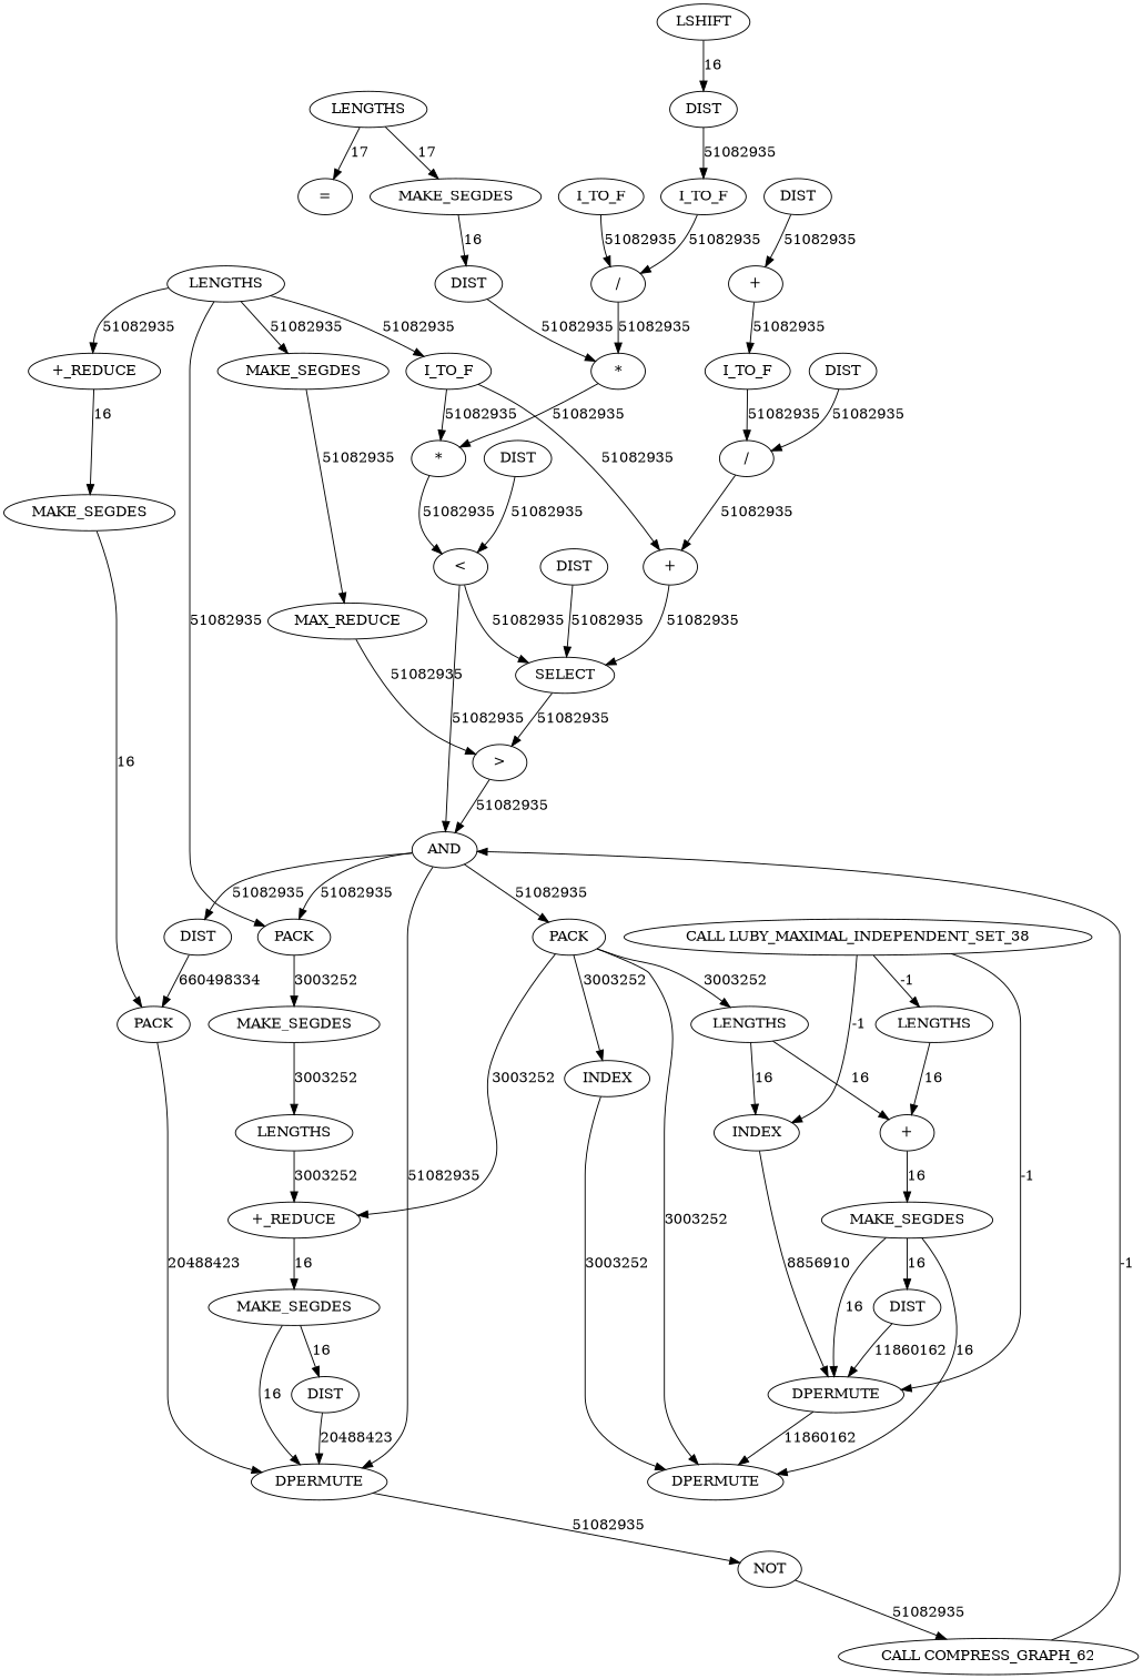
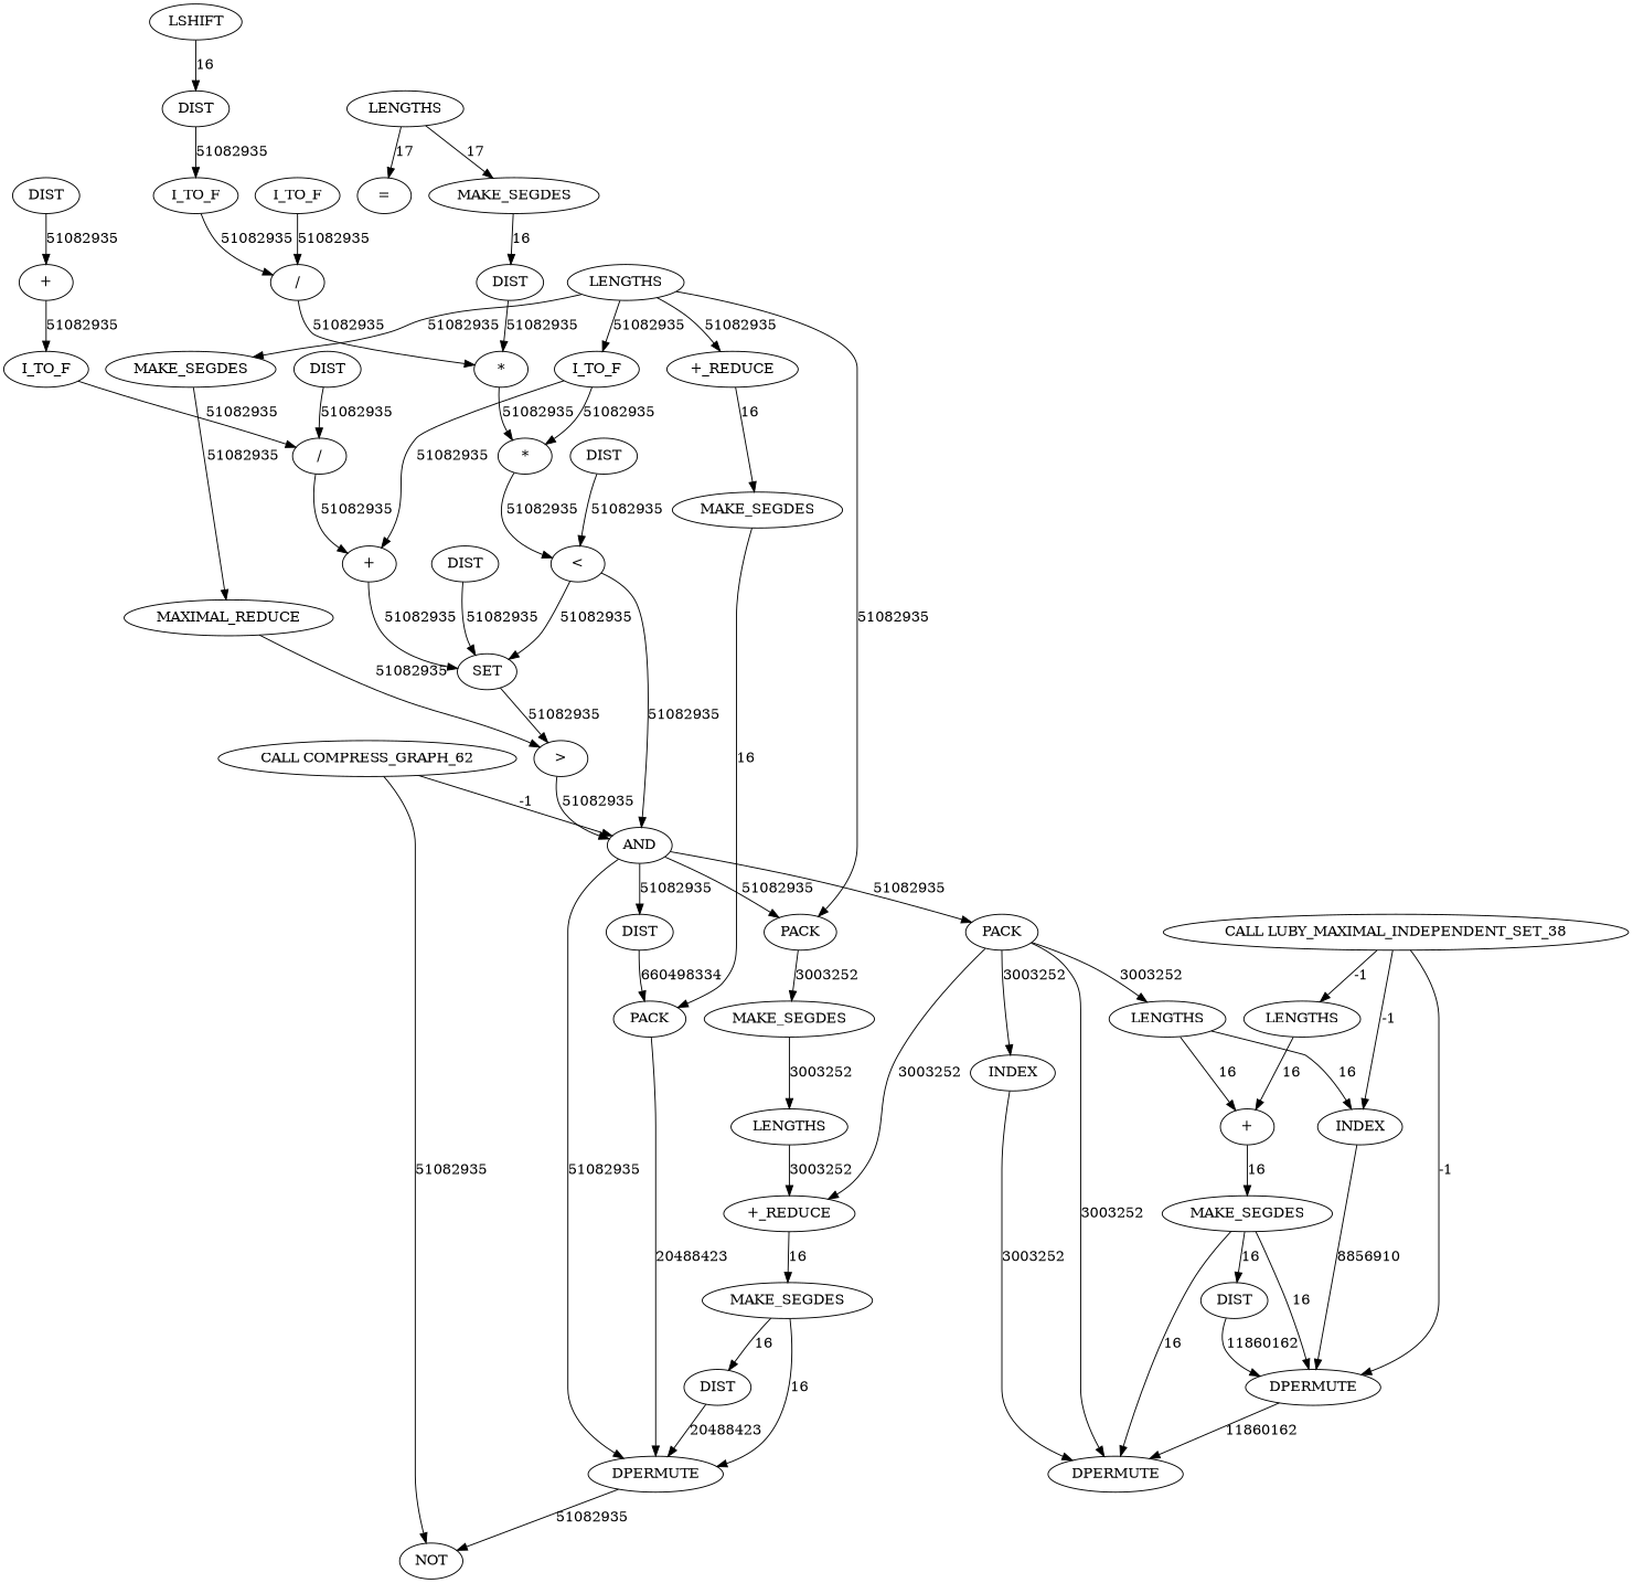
  digraph {
    node [cost=0]
    edge [cost=51082935]
    n1 [cost=154800473 label="+"]
-   n2 [cost=298670600 label=SELECT]
+   n2 [cost=298670600 label=SET]
    n3 [cost=76991283 label="\>"]
    n4 [cost=2785914957 label=DIST]
    n5 [cost=1560204557 label=PACK]
    n6 [cost=152940548 label=DPERMUTE]
    n7 [cost=478 label=MAKE_SEGDES]
    n8 [cost=3266 label=DIST]
    n9 [cost=112210045 label="*"]
    n10 [cost=314195922 label=PACK]
    n11 [cost=4739375 label=MAKE_SEGDES]
    n12 [cost=5564845 label=LENGTHS]
    n13 [cost=522834 label=NOT]
    n14 [cost=138947404 label="+"]
    n15 [cost=110695803 label=I_TO_F]
    n16 [cost=106658058 label="/"]
    n17 [label="CALL LUBY_MAXIMAL_INDEPENDENT_SET_38"]
    n18 [cost=3568 label=INDEX]
    n19 [cost=42140685 label=DPERMUTE]
    n20 [cost=516 label=LENGTHS]
    n21 [cost=29006118 label=DPERMUTE]
    n22 [cost=2451 label="+"]
    n23 [cost=1332 label=DIST]
    n24 [cost=643 label=LENGTHS]
    n25 [cost=475 label=MAKE_SEGDES]
    n26 [label="CALL COMPRESS_GRAPH_62"]
    n27 [cost=1770265 label=AND]
    n28 [cost=112250293 label=I_TO_F]
    n29 [cost=159640766 label="*"]
    n30 [cost=40411697 label="\<"]
    n31 [cost=114635461 label="/"]
    n32 [cost=40630782 label="+_REDUCE"]
    n33 [cost=5161 label=MAKE_SEGDES]
    n34 [cost=313006713 label=PACK]
    n35 [cost=1116 label=MAKE_SEGDES]
    n36 [cost=9627 label=DIST]
    n37 [cost=2710 label=DIST]
    n38 [cost=2136583 label="+_REDUCE"]
-   n39 [cost=1633199553 label=MAX_REDUCE]
+   n39 [cost=1633199553 label=MAXIMAL_REDUCE]
    n40 [cost=1980 label=DIST]
    n41 [cost=97792532 label=LENGTHS]
    n42 [cost=97328645 label=MAKE_SEGDES]
    n43 [cost=14239 label=LENGTHS]
    n44 [cost=14099 label="="]
    n45 [cost=5756 label=INDEX]
    n46 [cost=433 label=DIST]
    n47 [cost=115156877 label=I_TO_F]
    n48 [cost=25544 label=LSHIFT]
    n49 [cost=2194 label=DIST]
    n50 [cost=2963 label=I_TO_F]
    n51 [cost=5203 label=DIST]
    n1 -> n2 [label=51082935]
    n2 -> n3 [label=51082935]
    n3 -> n27 [label=51082935]
    n4 -> n5 [cost=660498334 label=660498334]
    n5 -> n6 [cost=20488423 label=20488423]
    n6 -> n13 [label=51082935]
    n7 -> n8 [cost=16 label=16]
    n8 -> n9 [label=51082935]
    n9 -> n29 [label=51082935]
    n10 -> n11 [cost=3003252 label=3003252]
    n11 -> n12 [cost=3003252 label=3003252]
    n12 -> n38 [cost=3003252 label=3003252]
-   n13 -> n26 [label=51082935]
+   n26 -> n13 [label=51082935]
    n14 -> n15 [label=51082935]
    n15 -> n16 [label=51082935]
    n16 -> n1 [label=51082935]
    n17 -> n18 [cost=-1 label=-1]
    n17 -> n19 [cost=-1 label=-1]
    n17 -> n20 [cost=-1 label=-1]
    n18 -> n19 [cost=8856910 label=8856910]
    n19 -> n21 [cost=11860162 label=11860162]
    n20 -> n22 [cost=16 label=16]
    n22 -> n25 [cost=16 label=16]
    n23 -> n14 [label=51082935]
    n24 -> n18 [cost=16 label=16]
    n24 -> n22 [cost=16 label=16]
    n25 -> n19 [cost=16 label=16]
    n25 -> n21 [cost=16 label=16]
    n25 -> n46 [cost=16 label=16]
    n26 -> n27 [cost=-1 label=-1]
    n27 -> n4 [label=51082935]
    n27 -> n6 [label=51082935]
    n27 -> n10 [label=51082935]
    n27 -> n34 [label=51082935]
    n28 -> n1 [label=51082935]
    n28 -> n29 [label=51082935]
    n29 -> n30 [label=51082935]
    n30 -> n2 [label=51082935]
    n30 -> n27 [label=51082935]
    n31 -> n9 [label=51082935]
    n32 -> n33 [cost=16 label=16]
    n33 -> n5 [cost=16 label=16]
    n34 -> n21 [cost=3003252 label=3003252]
    n34 -> n24 [cost=3003252 label=3003252]
    n34 -> n38 [cost=3003252 label=3003252]
    n34 -> n45 [cost=3003252 label=3003252]
    n35 -> n6 [cost=16 label=16]
    n35 -> n36 [cost=16 label=16]
    n36 -> n6 [cost=20488423 label=20488423]
    n37 -> n2 [label=51082935]
    n38 -> n35 [cost=16 label=16]
    n39 -> n3 [label=51082935]
    n40 -> n16 [label=51082935]
    n41 -> n10 [label=51082935]
    n41 -> n28 [label=51082935]
    n41 -> n32 [label=51082935]
    n41 -> n42 [label=51082935]
    n42 -> n39 [label=51082935]
    n43 -> n7 [cost=17 label=17]
    n43 -> n44 [cost=17 label=17]
    n45 -> n21 [cost=3003252 label=3003252]
    n46 -> n19 [cost=11860162 label=11860162]
    n47 -> n31 [label=51082935]
    n48 -> n49 [cost=16 label=16]
    n49 -> n50 [label=51082935]
    n50 -> n31 [label=51082935]
    n51 -> n30 [label=51082935]
  }
